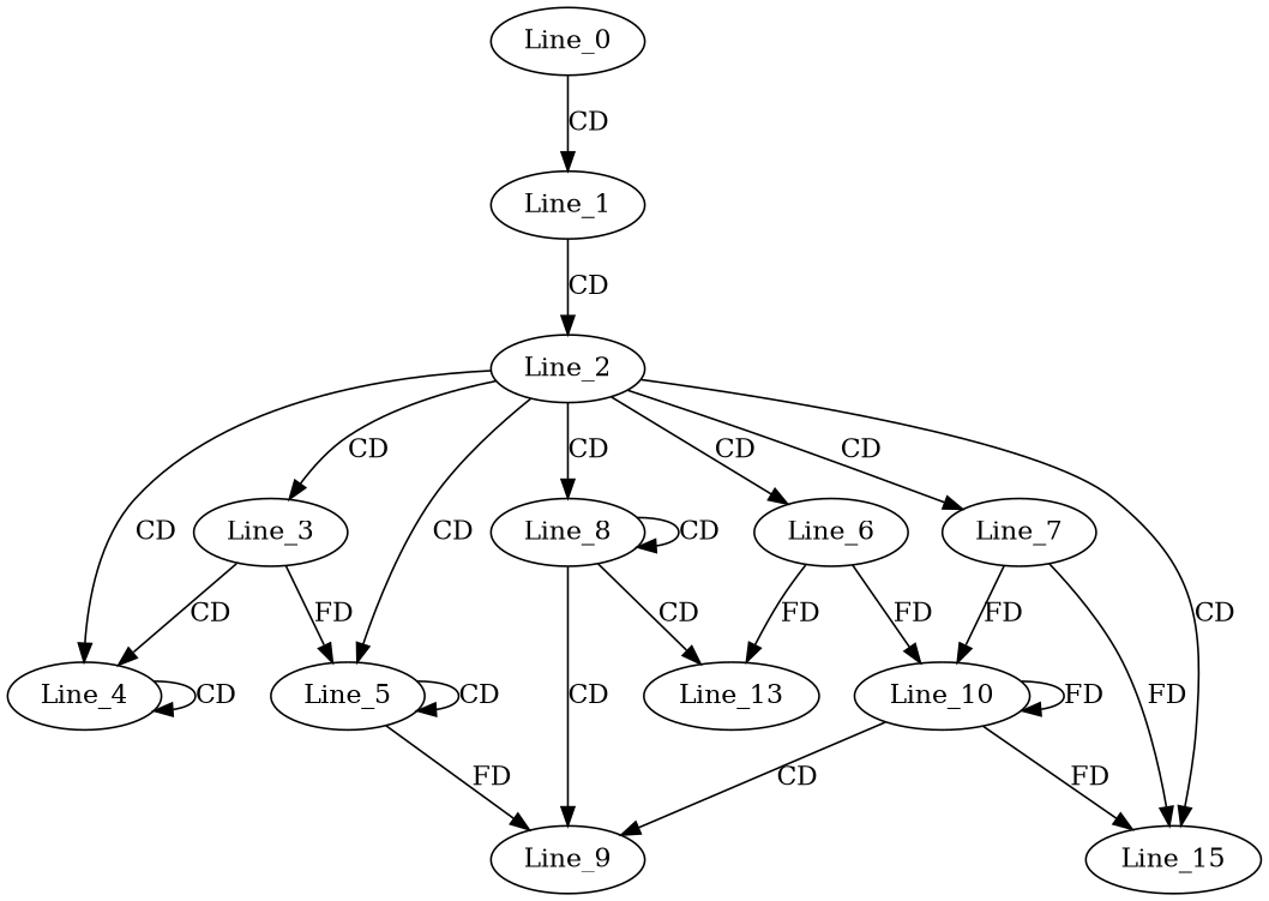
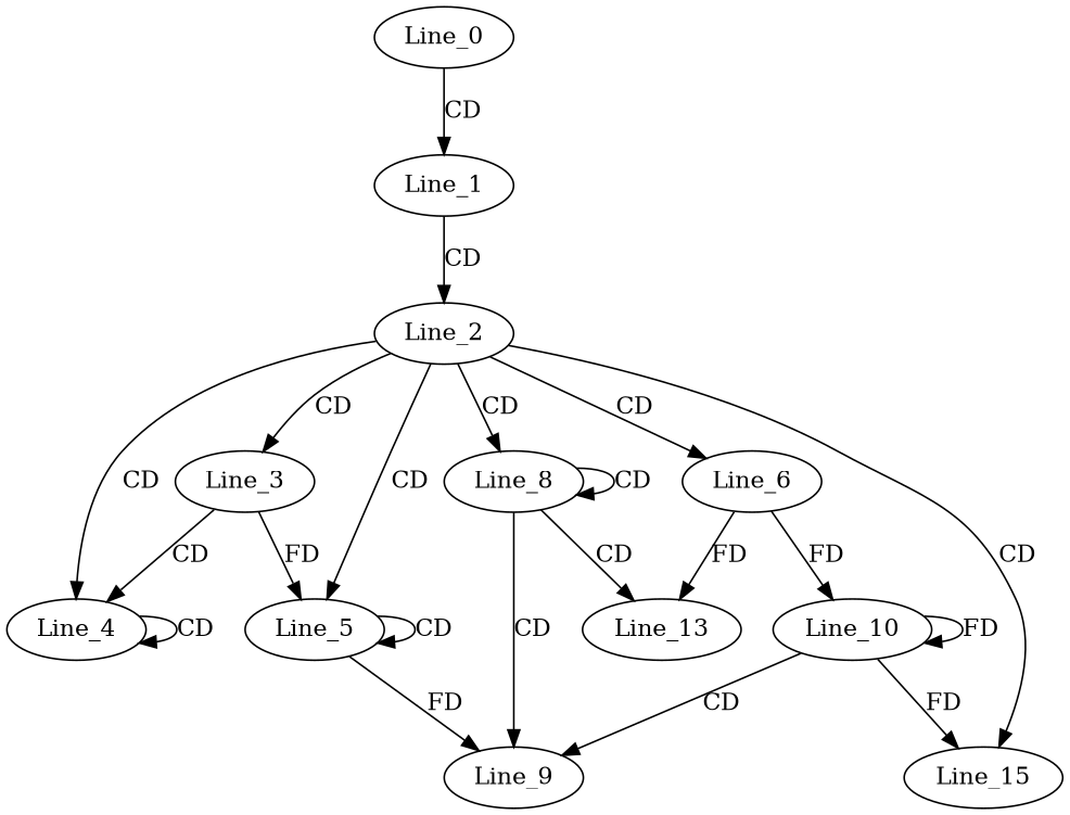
  digraph {
    Line_0
    Line_1
    Line_2
    Line_3
    Line_4
    Line_5
    Line_6
-   Line_7
    Line_8
    Line_15
    Line_9
    Line_10
    Line_13
    Line_0 -> Line_1 [label=CD]
    Line_1 -> Line_2 [label=CD]
    Line_2 -> Line_3 [label=CD]
    Line_2 -> Line_4 [label=CD]
    Line_2 -> Line_5 [label=CD]
    Line_2 -> Line_6 [label=CD]
-   Line_2 -> Line_7 [label=CD]
    Line_2 -> Line_8 [label=CD]
    Line_2 -> Line_15 [label=CD]
    Line_3 -> Line_4 [label=CD]
    Line_3 -> Line_5 [label=FD]
    Line_4 -> Line_4 [label=CD]
    Line_5 -> Line_5 [label=CD]
    Line_5 -> Line_9 [label=FD]
    Line_6 -> Line_10 [label=FD]
    Line_6 -> Line_13 [label=FD]
-   Line_7 -> Line_15 [label=FD]
-   Line_7 -> Line_10 [label=FD]
    Line_8 -> Line_8 [label=CD]
    Line_8 -> Line_9 [label=CD]
    Line_8 -> Line_13 [label=CD]
    Line_10 -> Line_15 [label=FD]
    Line_10 -> Line_9 [label=CD]
    Line_10 -> Line_10 [label=FD]
  }
